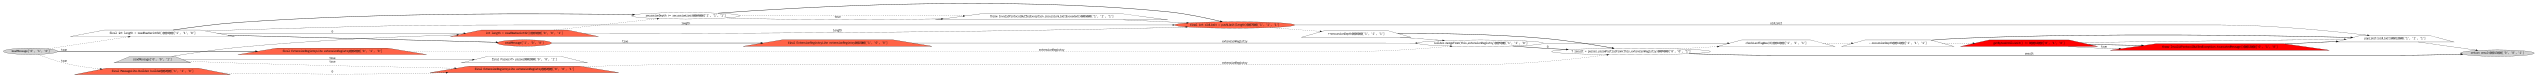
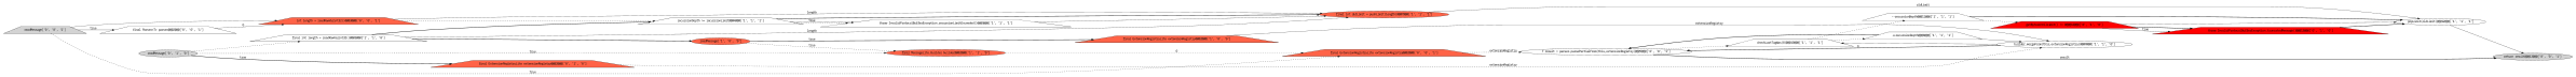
  digraph {
    fontname="IBM Plex Mono"
    rankdir=LR
    node [fillcolor=white fontname="IBM Plex Mono" shape=trapezium style=filled]
    edge [fontname="IBM Plex Mono" style=solid]
    n1 [label="final int length = readRawVarint32()@@@3@@@['1', '1', '0']"]
    n2 [fillcolor=tomato label="final int oldLimit = pushLimit(length)@@@7@@@['1', '1', '1']" shape=ellipse]
    n3 [fillcolor=tomato label="int length = readRawVarint32()@@@3@@@['0', '0', '1']"]
-   n4 [label="recursionDepth >= recursionLimit@@@4@@@['1', '1', '1']" shape=ellipse]
+   n4 [label="recursionDepth >= recursionLimit@@@4@@@['1', '1', '1']"]
    n5 [fillcolor=tomato label="readMessage['1', '0', '0']" shape=ellipse]
-   n6 [label="popLimit(oldLimit)@@@12@@@['1', '1', '1']"]
+   n6 [label="popLimit(oldLimit)@@@12@@@['1', '1', '1']" shape=ellipse]
    n7 [label="++recursionDepth@@@8@@@['1', '1', '1']"]
    n8 [label="throw InvalidProtocolBufferException.recursionLimitExceeded()@@@5@@@['1', '1', '1']"]
-   n9 [fillcolor=tomato label="final MessageLite.Builder builder@@@2@@@['1', '1', '0']"]
+   n9 [fillcolor=tomato label="final MessageLite.Builder builder@@@2@@@['1', '1', '0']" shape=ellipse]
    n10 [fillcolor=tomato label="final ExtensionRegistryLite extensionRegistry@@@2@@@['1', '0', '0']"]
    n11 [fillcolor=tomato label="final ExtensionRegistryLite extensionRegistry@@@2@@@['0', '0', '1']"]
    n12 [label="builder.mergeFrom(this,extensionRegistry)@@@9@@@['1', '1', '0']" shape=ellipse]
    n13 [label="T result = parser.parsePartialFrom(this,extensionRegistry)@@@9@@@['0', '0', '1']" shape=ellipse]
    n14 [fillcolor=lightgray label="return result@@@13@@@['0', '0', '1']" shape=ellipse]
    n15 [label="checkLastTagWas(0)@@@10@@@['1', '1', '1']"]
    n16 [fillcolor=lightgray label="readMessage['0', '1', '0']" shape=ellipse]
    n17 [fillcolor=tomato label="final ExtensionRegistryLite extensionRegistry@@@2@@@['0', '1', '0']"]
    n18 [fillcolor=lightgray label="readMessage['0', '0', '1']"]
    n19 [label="final Parser<T> parser@@@2@@@['0', '0', '1']"]
    n20 [label="--recursionDepth@@@11@@@['1', '1', '1']"]
    n21 [fillcolor=red label="getBytesUntilLimit() != 0@@@12@@@['0', '1', '0']"]
    n22 [fillcolor=red label="throw InvalidProtocolBufferException.truncatedMessage()@@@13@@@['0', '1', '0']"]
    n1 -> n2 [label=length]
-   n1 -> n3 [label=0]
+   n19 -> n3 [label=0]
    n1 -> n4 [style=bold]
    n1 -> n5 [style=bold]
    n2 -> n6 [label=oldLimit]
-   n2 -> n7 [style=dashed]
+   n15 -> n7 [style=dashed]
    n3 -> n2 [label=length]
    n3 -> n4 [style=dashed]
    n4 -> n2 [style=bold]
    n4 -> n8 [label=true]
    n4 -> n8 [style=dashed]
+   n5 -> n9 [label=true style=dashed]
    n5 -> n10 [label=true style=bold]
    n6 -> n14
    n7 -> n12
    n7 -> n13 [style=bold]
    n8 -> n2
    n9 -> n11 [label=0 style=dashed]
    n10 -> n12 [label=extensionRegistry]
    n11 -> n13 [label=extensionRegistry style=dashed]
    n12 -> n13 [label=0 style=bold]
    n12 -> n15
    n13 -> n14 [label=result style=bold]
    n13 -> n15 [style=dashed]
    n15 -> n20 [style=dashed]
    n16 -> n1 [style=dashed]
    n16 -> n9 [label=true style=dashed]
    n16 -> n17 [label=true style=bold]
    n17 -> n12 [label=extensionRegistry style=dashed]
    n18 -> n3
    n18 -> n11 [label=true style=dashed]
    n18 -> n19 [label=true]
    n20 -> n6 [style=bold]
    n20 -> n21 [style=dashed]
    n21 -> n6
    n21 -> n22 [style=bold]
    n21 -> n22 [label=true]
    n22 -> n6 [style=bold]
  }
